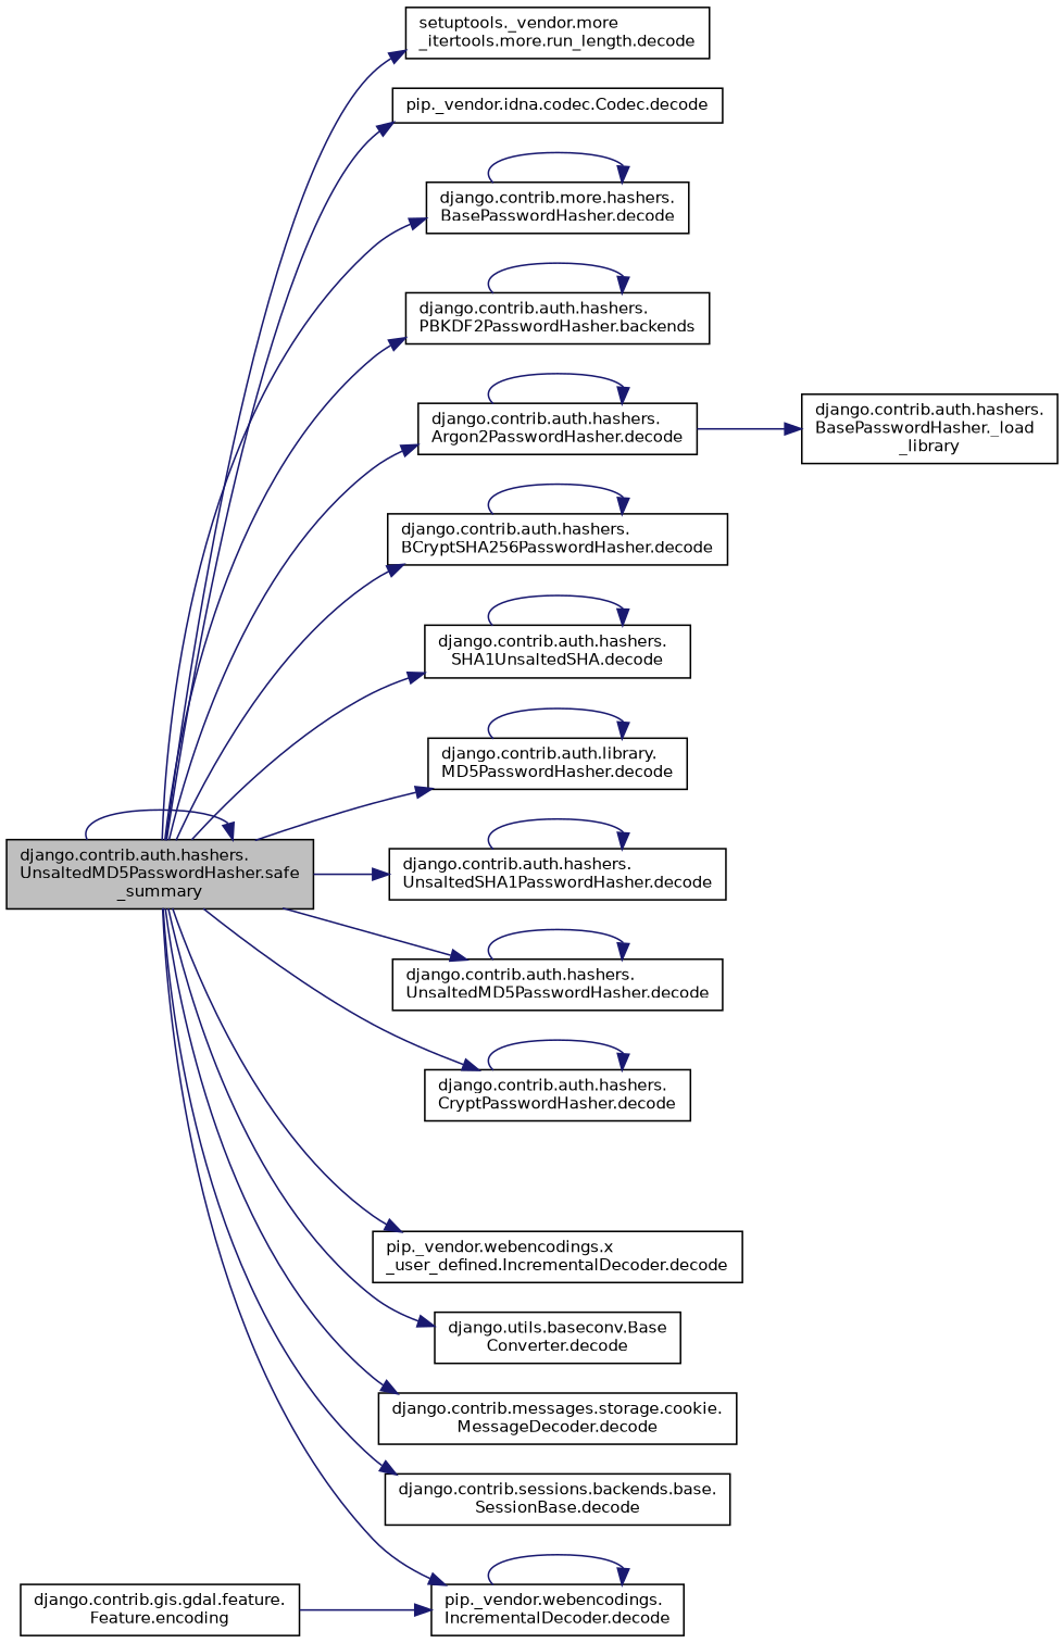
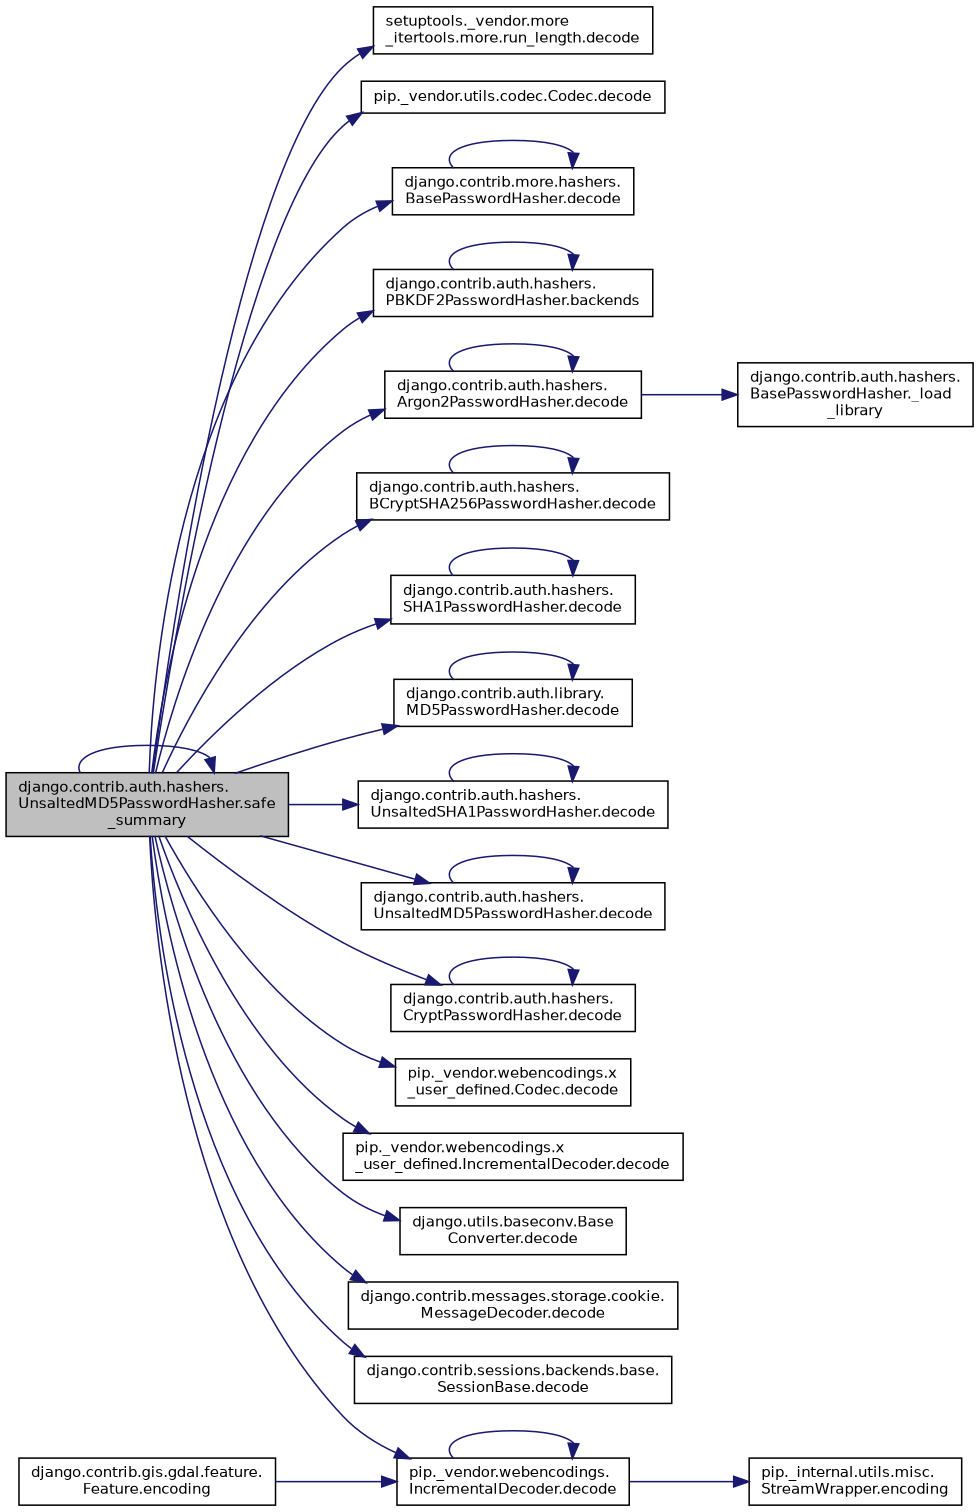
  digraph {
    rankdir=LR
    node [color=black fillcolor=white fontname=Helvetica fontsize=10 shape=record style=filled]
    edge [color=midnightblue fontname=Helvetica fontsize=10 labelfontname=Helvetica labelfontsize=10 style=solid]
    n1 [fillcolor=grey75 fontcolor=black height=0.2 label="django.contrib.auth.hashers.\lUnsaltedMD5PasswordHasher.safe\l_summary" width=0.4]
    n2 [height=0.2 label="setuptools._vendor.more\l_itertools.more.run_length.decode" width=0.4]
-   n3 [height=0.2 label="pip._vendor.idna.codec.Codec.decode" width=0.4]
+   n3 [height=0.2 label="pip._vendor.utils.codec.Codec.decode" width=0.4]
    n4 [height=0.2 label="django.contrib.more.hashers.\lBasePasswordHasher.decode" width=0.4]
    n5 [height=0.2 label="django.contrib.auth.hashers.\lPBKDF2PasswordHasher.backends" width=0.4]
    n6 [height=0.2 label="django.contrib.auth.hashers.\lArgon2PasswordHasher.decode" width=0.4]
    n7 [height=0.2 label="django.contrib.auth.hashers.\lBCryptSHA256PasswordHasher.decode" width=0.4]
-   n8 [height=0.2 label="django.contrib.auth.hashers.\lSHA1UnsaltedSHA.decode" width=0.4]
+   n8 [height=0.2 label="django.contrib.auth.hashers.\lSHA1PasswordHasher.decode" width=0.4]
    n9 [height=0.2 label="django.contrib.auth.library.\lMD5PasswordHasher.decode" width=0.4]
    n10 [height=0.2 label="django.contrib.auth.hashers.\lUnsaltedSHA1PasswordHasher.decode" width=0.4]
    n11 [height=0.2 label="django.contrib.auth.hashers.\lUnsaltedMD5PasswordHasher.decode" width=0.4]
    n12 [height=0.2 label="django.contrib.auth.hashers.\lCryptPasswordHasher.decode" width=0.4]
+   n13 [height=0.2 label="pip._vendor.webencodings.x\l_user_defined.Codec.decode" width=0.4]
    n14 [height=0.2 label="pip._vendor.webencodings.\lIncrementalDecoder.decode" width=0.4]
    n15 [height=0.2 label="pip._vendor.webencodings.x\l_user_defined.IncrementalDecoder.decode" width=0.4]
    n16 [height=0.2 label="django.utils.baseconv.Base\lConverter.decode" width=0.4]
    n17 [height=0.2 label="django.contrib.messages.storage.cookie.\lMessageDecoder.decode" width=0.4]
    n18 [height=0.2 label="django.contrib.sessions.backends.base.\lSessionBase.decode" width=0.4]
    n19 [height=0.2 label="django.contrib.auth.hashers.\lBasePasswordHasher._load\l_library" width=0.4]
+   n20 [height=0.2 label="pip._internal.utils.misc.\lStreamWrapper.encoding" width=0.4]
    n21 [height=0.2 label="django.contrib.gis.gdal.feature.\lFeature.encoding" width=0.4]
    n1 -> n1
    n1 -> n2
    n1 -> n3
    n1 -> n4
    n1 -> n5
    n1 -> n6
    n1 -> n7
    n1 -> n8
    n1 -> n9
    n1 -> n10
    n1 -> n11
    n1 -> n12
+   n1 -> n13
    n1 -> n14
    n1 -> n15
    n1 -> n16
    n1 -> n17
    n1 -> n18
    n4 -> n4
    n5 -> n5
    n6 -> n6
    n6 -> n19
    n7 -> n7
    n8 -> n8
    n9 -> n9
    n10 -> n10
    n11 -> n11
    n12 -> n12
    n14 -> n14
+   n14 -> n20
    n21 -> n14
  }
